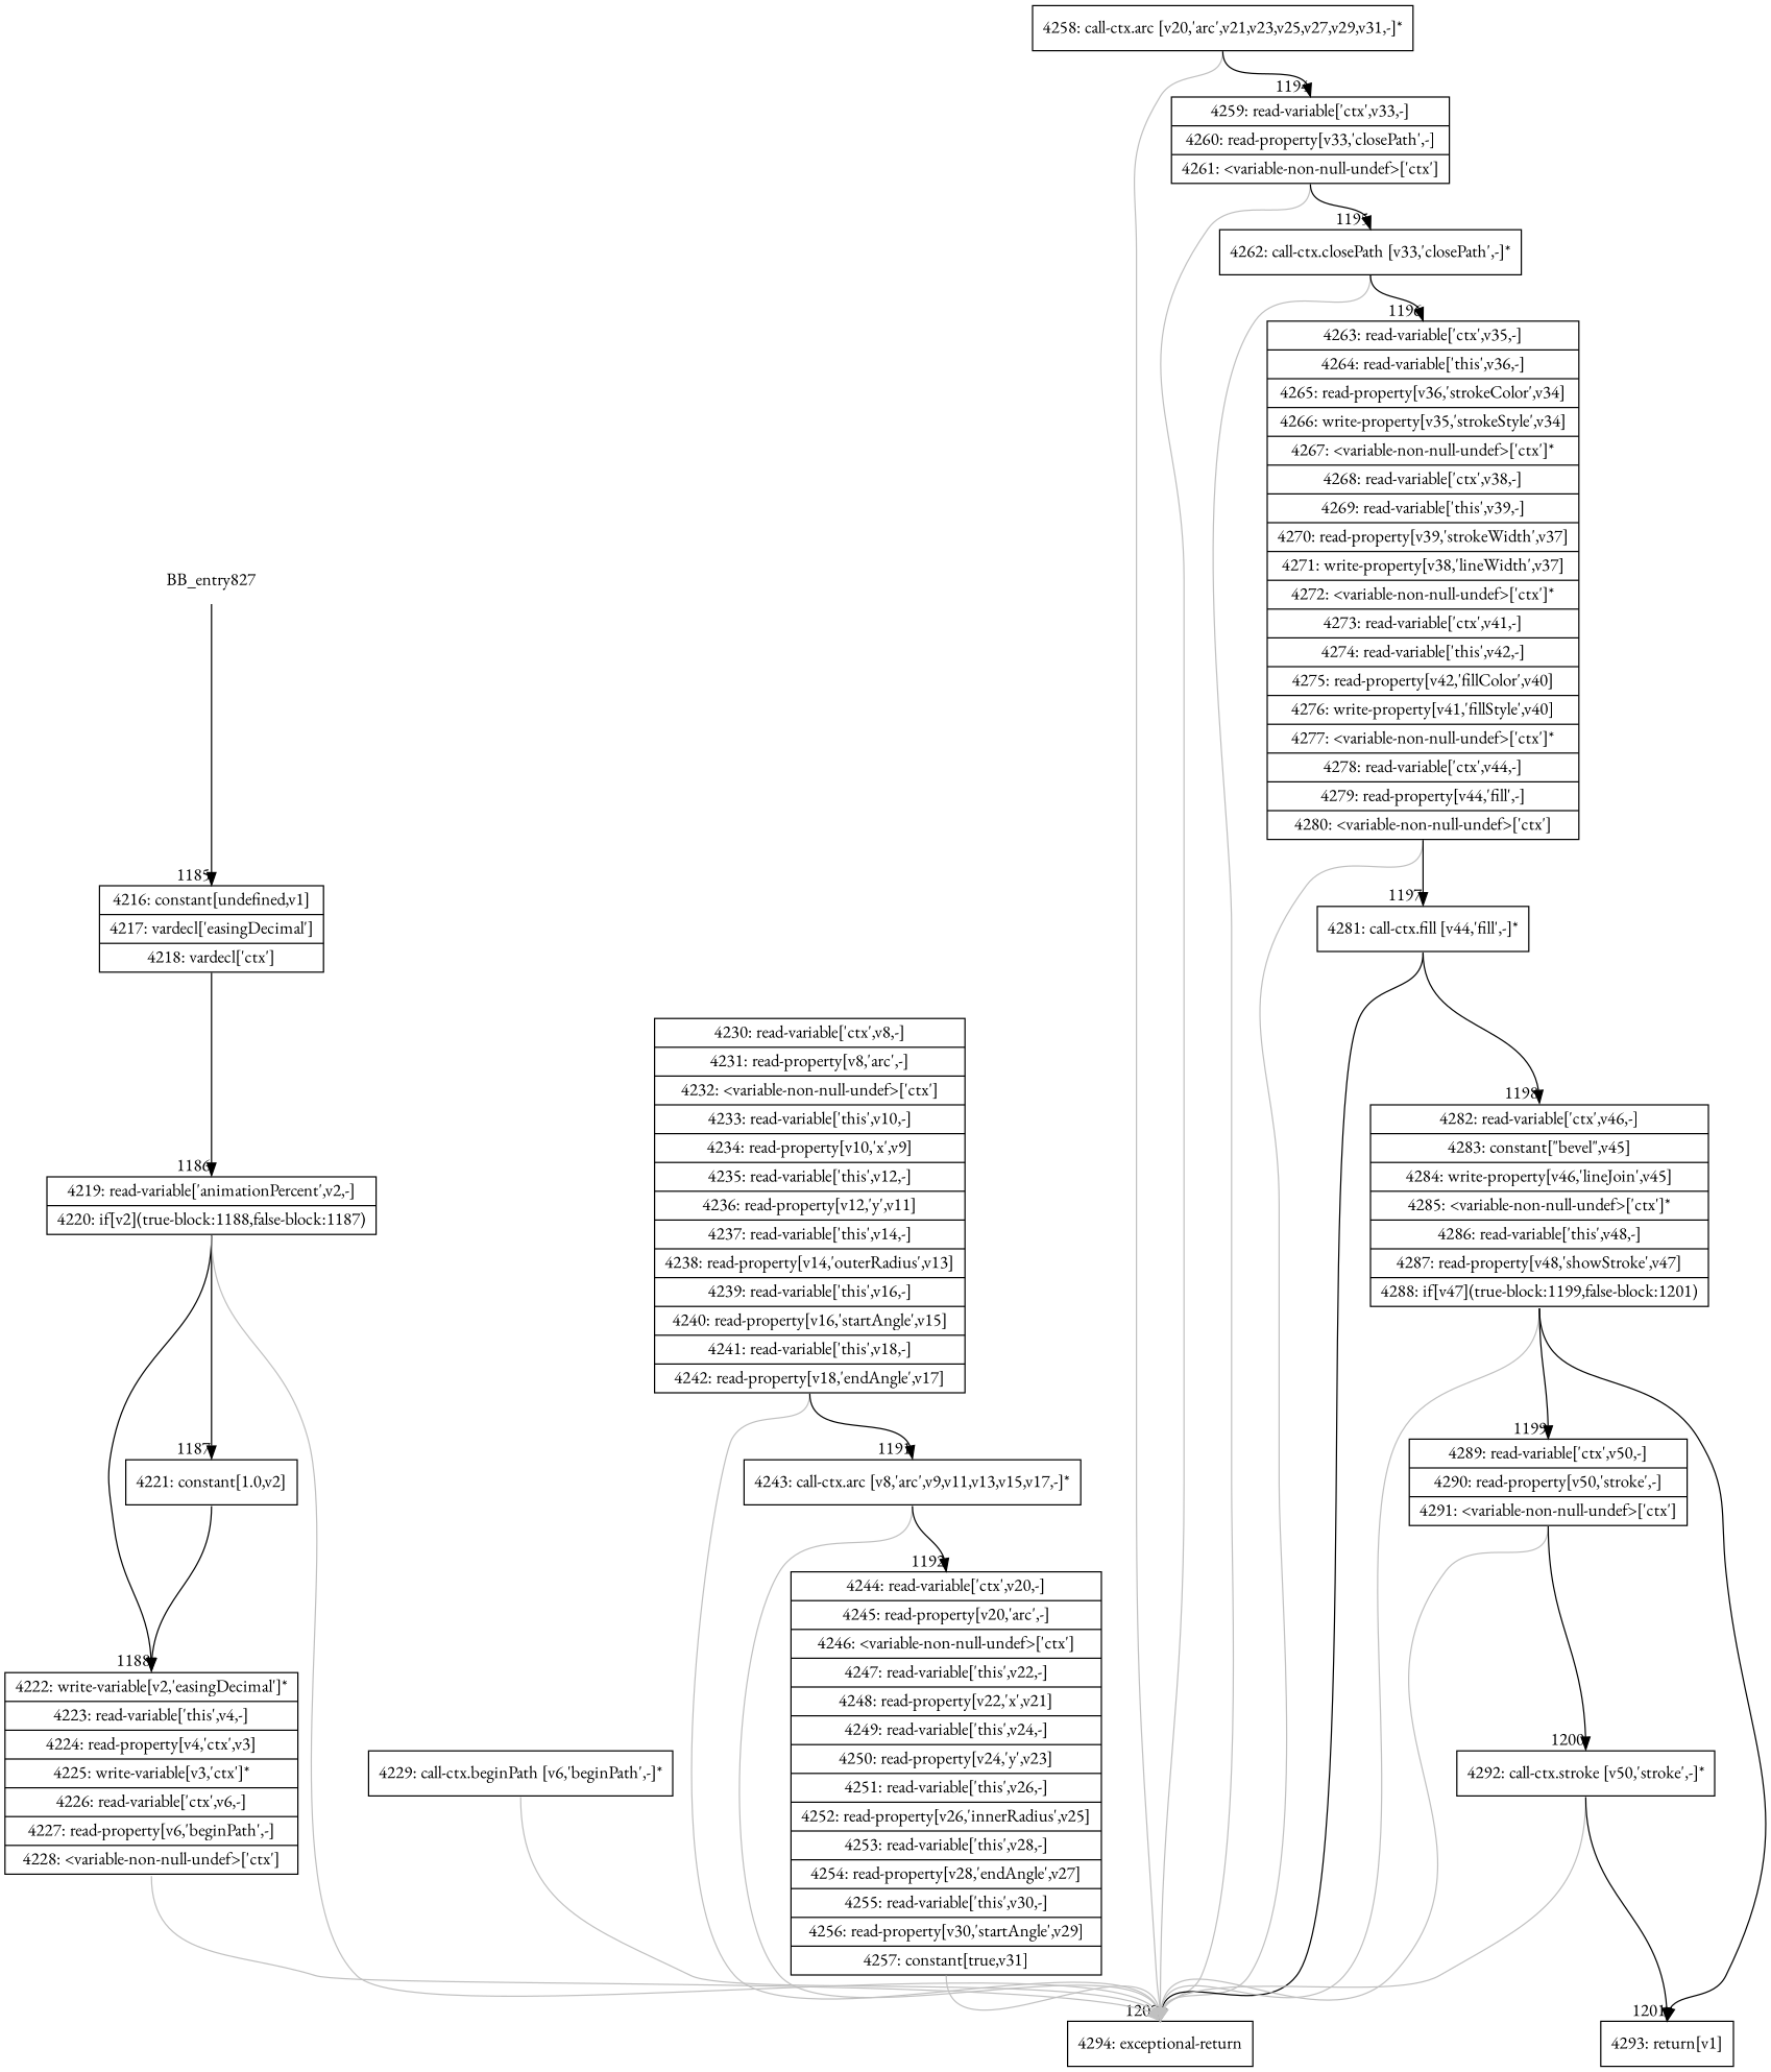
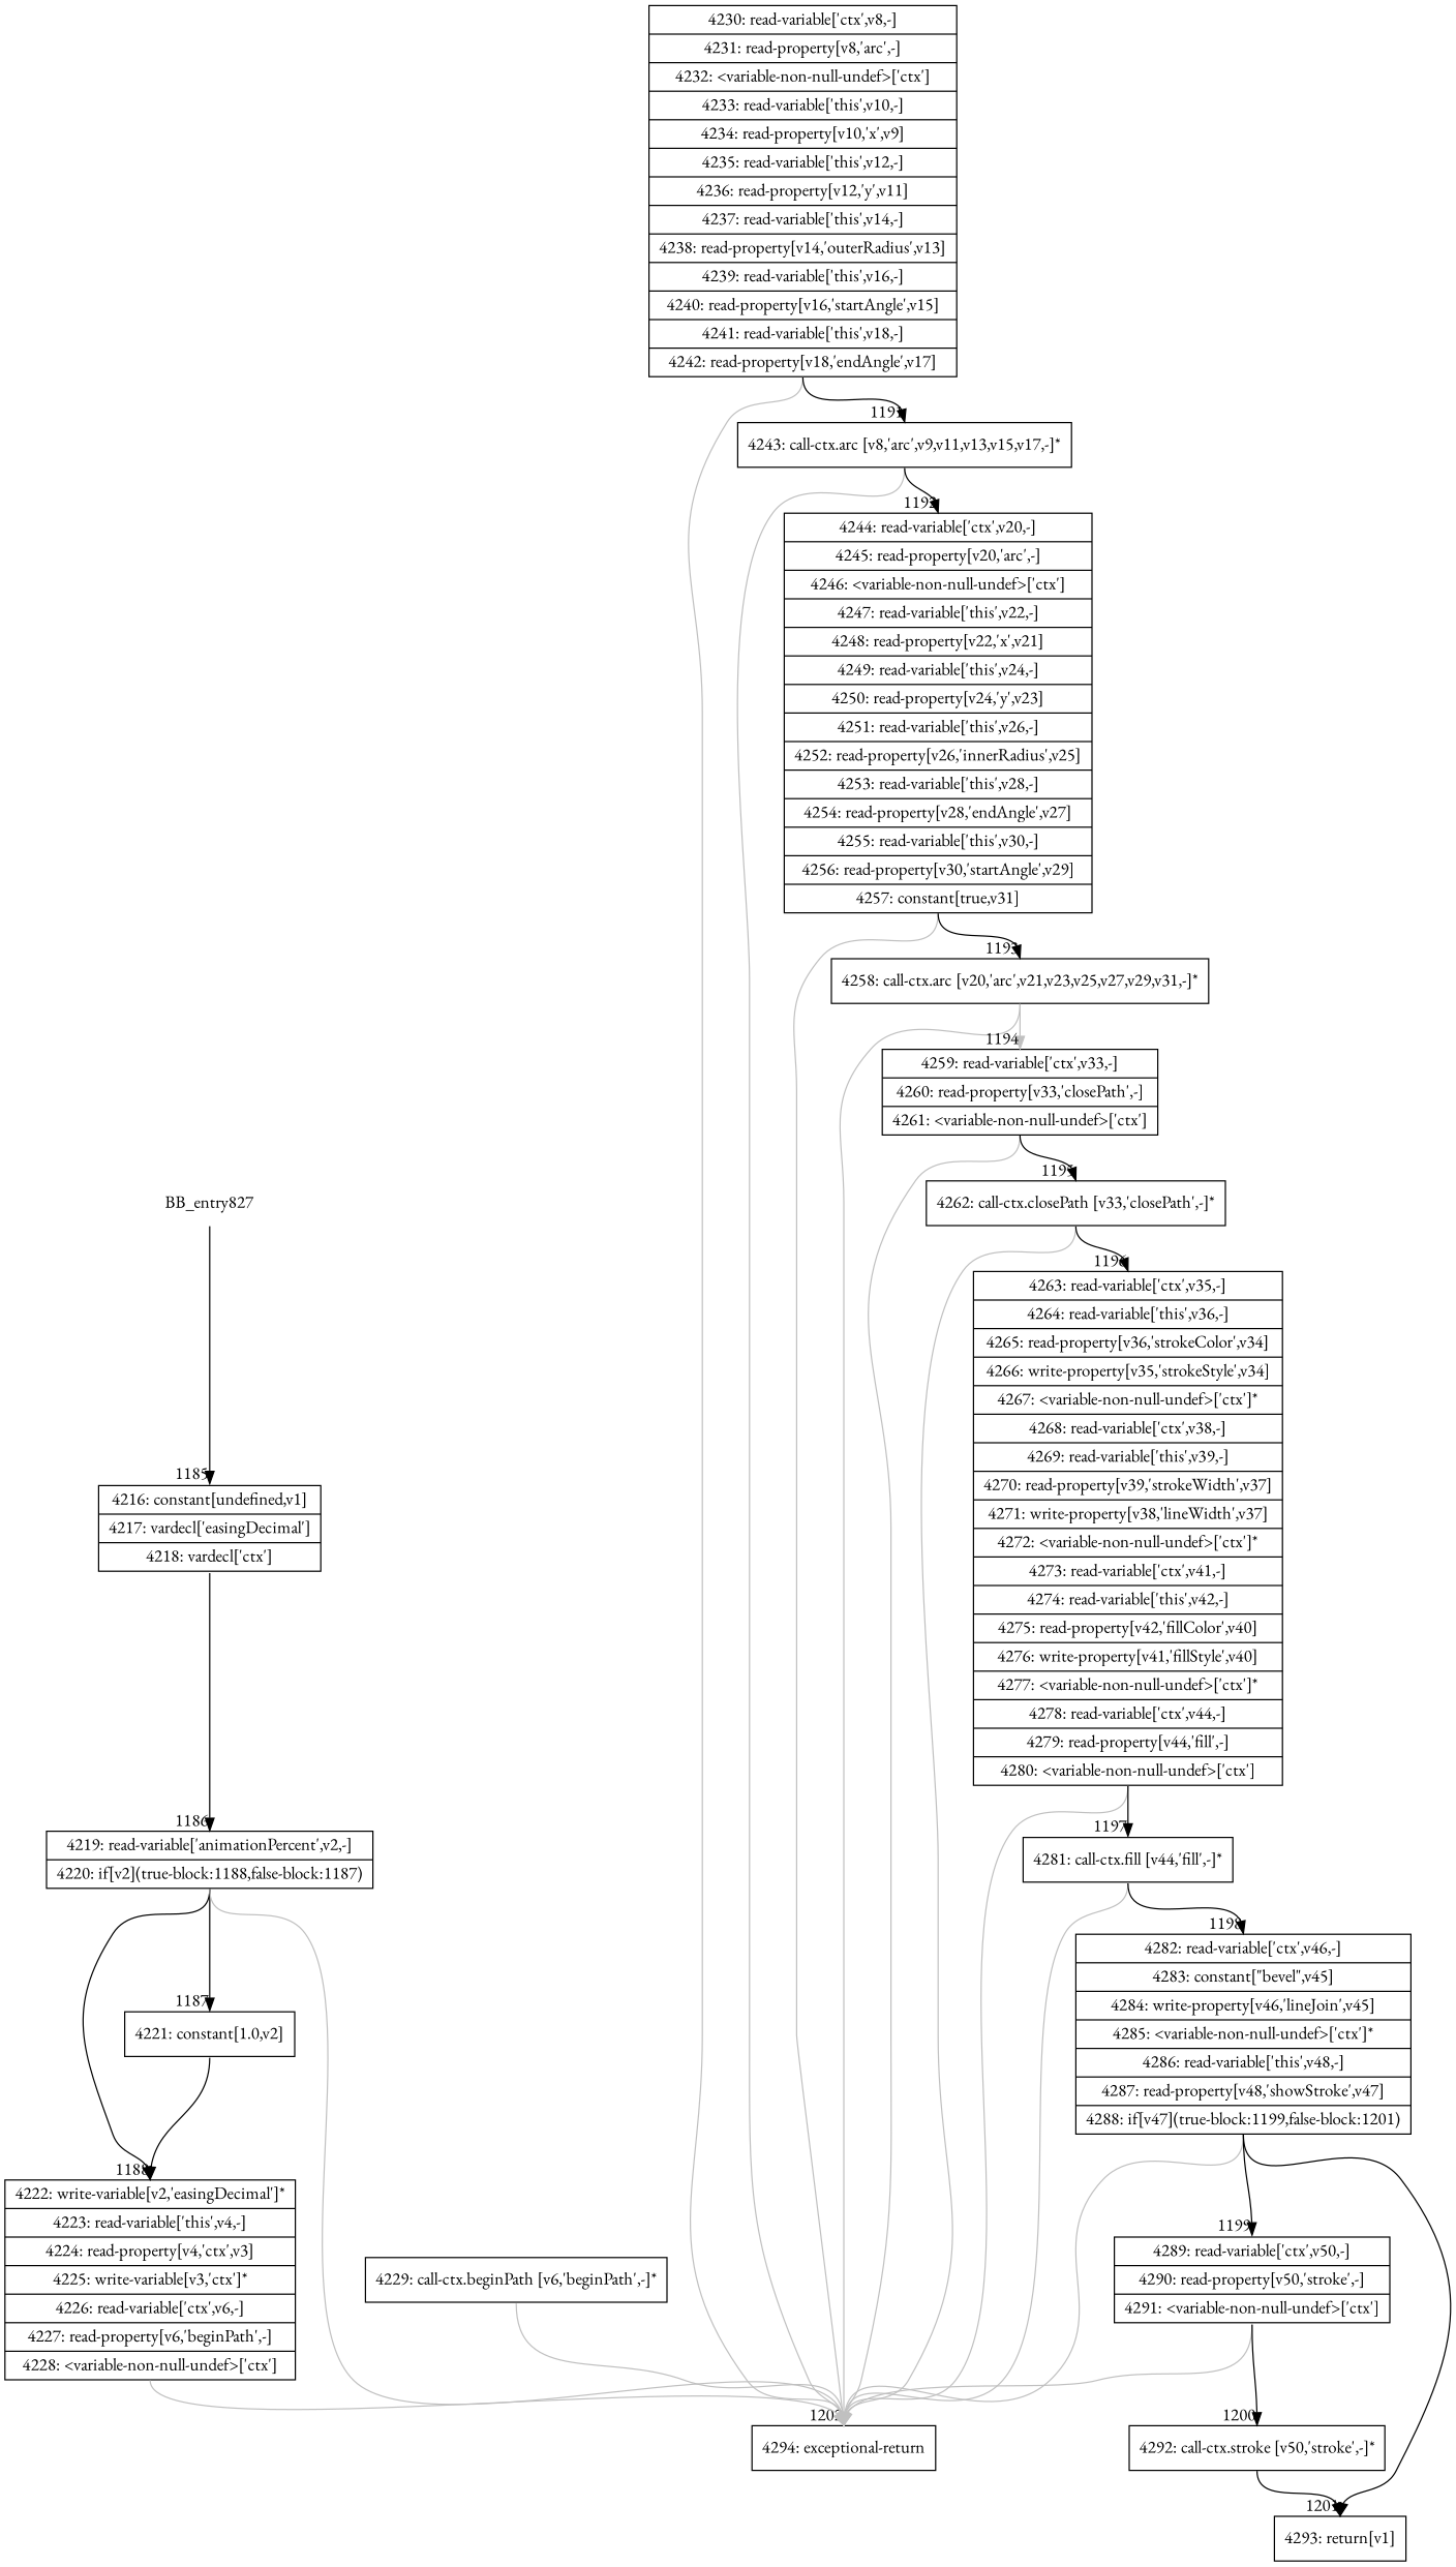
  digraph {
    fontname="EB Garamond"
    rankdir=TD
    node [fontname="EB Garamond" shape=record]
    edge [fontname="EB Garamond" headport=n tailport=s]
    n1 [label=BB_entry827 shape=none]
    n2 [label="{4216: constant[undefined,v1]|4217: vardecl['easingDecimal']|4218: vardecl['ctx']}"]
    n3 [label="{4219: read-variable['animationPercent',v2,-]|4220: if[v2](true-block:1188,false-block:1187)}"]
    n4 [label="{4222: write-variable[v2,'easingDecimal']*|4223: read-variable['this',v4,-]|4224: read-property[v4,'ctx',v3]|4225: write-variable[v3,'ctx']*|4226: read-variable['ctx',v6,-]|4227: read-property[v6,'beginPath',-]|4228: \<variable-non-null-undef\>['ctx']}"]
    n5 [label="{4221: constant[1.0,v2]}"]
    n6 [label="{4294: exceptional-return}"]
    n7 [label="{4229: call-ctx.beginPath [v6,'beginPath',-]*}"]
    n8 [label="{4230: read-variable['ctx',v8,-]|4231: read-property[v8,'arc',-]|4232: \<variable-non-null-undef\>['ctx']|4233: read-variable['this',v10,-]|4234: read-property[v10,'x',v9]|4235: read-variable['this',v12,-]|4236: read-property[v12,'y',v11]|4237: read-variable['this',v14,-]|4238: read-property[v14,'outerRadius',v13]|4239: read-variable['this',v16,-]|4240: read-property[v16,'startAngle',v15]|4241: read-variable['this',v18,-]|4242: read-property[v18,'endAngle',v17]}"]
    n9 [label="{4243: call-ctx.arc [v8,'arc',v9,v11,v13,v15,v17,-]*}"]
    n10 [label="{4244: read-variable['ctx',v20,-]|4245: read-property[v20,'arc',-]|4246: \<variable-non-null-undef\>['ctx']|4247: read-variable['this',v22,-]|4248: read-property[v22,'x',v21]|4249: read-variable['this',v24,-]|4250: read-property[v24,'y',v23]|4251: read-variable['this',v26,-]|4252: read-property[v26,'innerRadius',v25]|4253: read-variable['this',v28,-]|4254: read-property[v28,'endAngle',v27]|4255: read-variable['this',v30,-]|4256: read-property[v30,'startAngle',v29]|4257: constant[true,v31]}"]
    n11 [label="{4258: call-ctx.arc [v20,'arc',v21,v23,v25,v27,v29,v31,-]*}"]
    n12 [label="{4259: read-variable['ctx',v33,-]|4260: read-property[v33,'closePath',-]|4261: \<variable-non-null-undef\>['ctx']}"]
    n13 [label="{4262: call-ctx.closePath [v33,'closePath',-]*}"]
    n14 [label="{4263: read-variable['ctx',v35,-]|4264: read-variable['this',v36,-]|4265: read-property[v36,'strokeColor',v34]|4266: write-property[v35,'strokeStyle',v34]|4267: \<variable-non-null-undef\>['ctx']*|4268: read-variable['ctx',v38,-]|4269: read-variable['this',v39,-]|4270: read-property[v39,'strokeWidth',v37]|4271: write-property[v38,'lineWidth',v37]|4272: \<variable-non-null-undef\>['ctx']*|4273: read-variable['ctx',v41,-]|4274: read-variable['this',v42,-]|4275: read-property[v42,'fillColor',v40]|4276: write-property[v41,'fillStyle',v40]|4277: \<variable-non-null-undef\>['ctx']*|4278: read-variable['ctx',v44,-]|4279: read-property[v44,'fill',-]|4280: \<variable-non-null-undef\>['ctx']}"]
    n15 [label="{4281: call-ctx.fill [v44,'fill',-]*}"]
    n16 [label="{4282: read-variable['ctx',v46,-]|4283: constant[\"bevel\",v45]|4284: write-property[v46,'lineJoin',v45]|4285: \<variable-non-null-undef\>['ctx']*|4286: read-variable['this',v48,-]|4287: read-property[v48,'showStroke',v47]|4288: if[v47](true-block:1199,false-block:1201)}"]
    n17 [label="{4289: read-variable['ctx',v50,-]|4290: read-property[v50,'stroke',-]|4291: \<variable-non-null-undef\>['ctx']}"]
    n18 [label="{4293: return[v1]}"]
    n19 [label="{4292: call-ctx.stroke [v50,'stroke',-]*}"]
    n1 -> n2 [headlabel="    1185"]
    n2 -> n3 [headlabel="      1186"]
    n3 -> n4 [headlabel="      1188"]
    n3 -> n5 [headlabel="      1187"]
    n3 -> n6 [color=gray headlabel="      1202"]
    n4 -> n6 [color=gray]
    n5 -> n4
    n7 -> n6 [color=gray]
    n8 -> n6 [color=gray]
    n8 -> n9 [headlabel="      1191"]
    n9 -> n6 [color=gray]
    n9 -> n10 [headlabel="      1192"]
    n10 -> n6 [color=gray]
+   n10 -> n11 [headlabel="      1193"]
    n11 -> n6 [color=gray]
-   n11 -> n12 [headlabel="      1194"]
+   n11 -> n12 [headlabel="      1194" color=gray]
    n12 -> n6 [color=gray]
    n12 -> n13 [headlabel="      1195"]
    n13 -> n6 [color=gray]
    n13 -> n14 [headlabel="      1196"]
    n14 -> n6 [color=gray]
    n14 -> n15 [headlabel="      1197"]
-   n15 -> n6 [color=black]
+   n15 -> n6 [color=gray]
    n15 -> n16 [headlabel="      1198"]
    n16 -> n6 [color=gray]
    n16 -> n17 [headlabel="      1199"]
    n16 -> n18 [headlabel="      1201"]
    n17 -> n6 [color=gray]
    n17 -> n19 [headlabel="      1200"]
-   n19 -> n6 [color=gray]
    n19 -> n18
  }
